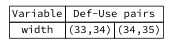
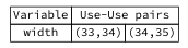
  digraph {
    fontname="Source Code Pro"
-   n1 [label=< <TABLE BORDER="0" CELLBORDER="1" CELLSPACING="0"> <tr><td>Variable</td><td COLSPAN="2">Def-Use pairs</td></tr><tr><td>width</td><td>(33,34)</td><td>(34,35)</td></tr> </TABLE> > shape=plaintext fontname="Source Code Pro"]
+   n1 [label=< <TABLE BORDER="0" CELLBORDER="1" CELLSPACING="0"> <tr><td>Variable</td><td COLSPAN="2">Use-Use pairs</td></tr><tr><td>width</td><td>(33,34)</td><td>(34,35)</td></tr> </TABLE> > shape=plaintext fontname="Source Code Pro"]
  }
